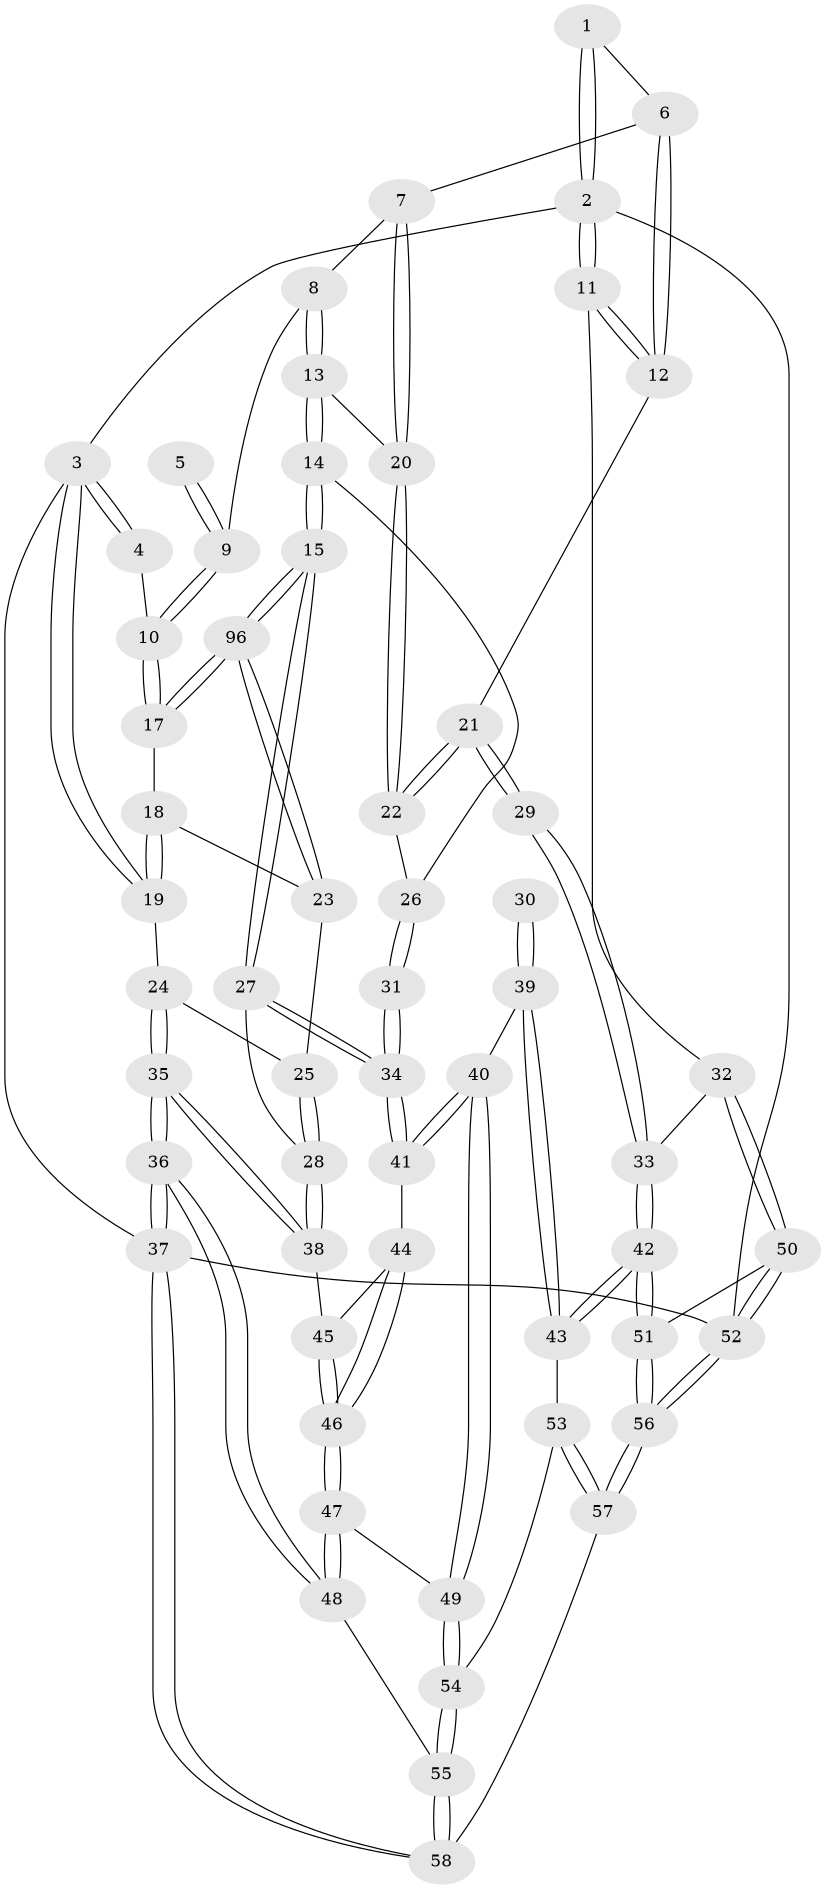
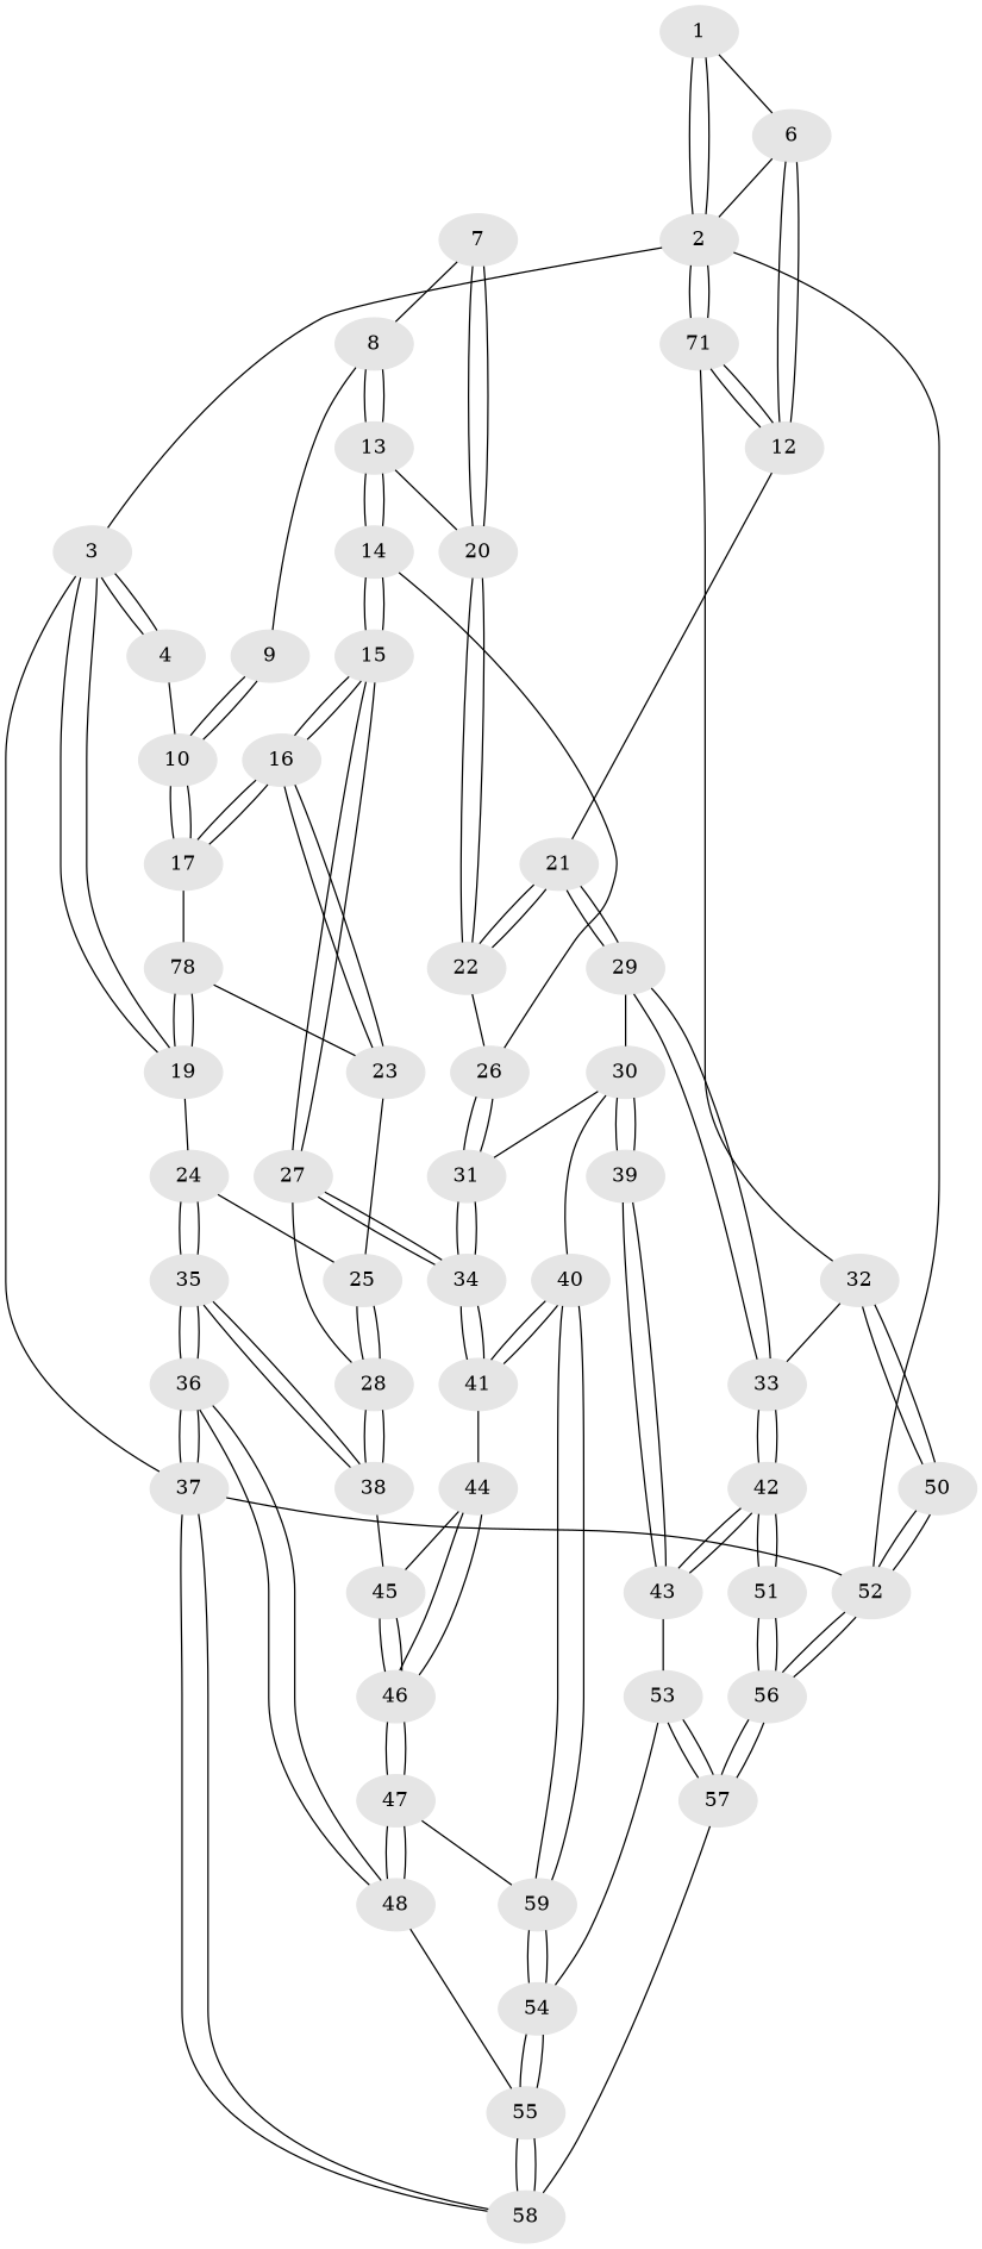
  graph {
    fontname="DejaVu Serif"
    node [color=gray90 fontname="DejaVu Serif" style=filled]
    edge [fontname="DejaVu Serif"]
    1
    2
    6
    3
-   11
+   11 [label=71]
    52
    7
    12
    4
    19
    37
    32
    56
    10
    24
    58
-   5
    9
    17
    8
    20
    21
    13
    22
    14
-   18
+   18 [label=78]
    33
    50
    29
    15
    26
-   16 [label=96]
+   16
    27
    31
    23
    28
    34
    25
    35
    30
    38
    36
    41
    45
    39
    42
    40
    43
    51
    44
    48
    55
    46
-   49
+   49 [label=59]
    53
    54
    57
    47
    1 -- 2
    1 -- 2
    1 -- 6
    2 -- 3
    2 -- 11
    2 -- 11
    2 -- 52
-   6 -- 7
+   6 -- 2
    6 -- 12
    6 -- 12
    3 -- 4
    3 -- 4
    3 -- 19
    3 -- 19
    3 -- 37
    11 -- 12
    11 -- 12
    11 -- 32
    52 -- 56
    52 -- 56
    7 -- 8
    7 -- 20
    7 -- 20
    12 -- 21
    4 -- 10
    19 -- 24
    37 -- 52
    37 -- 58
    37 -- 58
    32 -- 33
    32 -- 50
    32 -- 50
    56 -- 57
    56 -- 57
    10 -- 17
    10 -- 17
    24 -- 25
    24 -- 35
    24 -- 35
-   5 -- 9
-   5 -- 9
    9 -- 10
    9 -- 10
    17 -- 18
    8 -- 9
    8 -- 13
    8 -- 13
    20 -- 22
    20 -- 22
    21 -- 22
    21 -- 22
    21 -- 29
    21 -- 29
    13 -- 20
    13 -- 14
    13 -- 14
    22 -- 26
    14 -- 15
    14 -- 15
    14 -- 26
    18 -- 19
    18 -- 19
    18 -- 23
    33 -- 42
    33 -- 42
    50 -- 52
    50 -- 52
-   50 -- 51
    29 -- 33
    29 -- 33
+   29 -- 30
    15 -- 16
    15 -- 16
    15 -- 27
    15 -- 27
    26 -- 31
    26 -- 31
    16 -- 17
    16 -- 17
    16 -- 23
    16 -- 23
    27 -- 28
    27 -- 34
    27 -- 34
    31 -- 34
    31 -- 34
    23 -- 25
    28 -- 38
    28 -- 38
    34 -- 41
    34 -- 41
    25 -- 28
    25 -- 28
    35 -- 38
    35 -- 38
    35 -- 36
    35 -- 36
+   30 -- 31
    30 -- 39
    30 -- 39
    38 -- 45
    36 -- 37
    36 -- 37
    36 -- 48
    36 -- 48
    41 -- 44
    45 -- 46
    45 -- 46
-   39 -- 40
+   30 -- 40
    39 -- 43
    39 -- 43
    42 -- 43
    42 -- 43
    42 -- 51
    42 -- 51
    40 -- 41
    40 -- 41
    40 -- 49
    40 -- 49
    43 -- 53
    51 -- 56
    51 -- 56
    44 -- 45
    44 -- 46
    44 -- 46
    48 -- 55
    55 -- 58
    55 -- 58
    46 -- 47
    46 -- 47
    49 -- 54
    49 -- 54
    53 -- 54
    53 -- 57
    53 -- 57
    54 -- 55
    54 -- 55
    57 -- 58
    47 -- 48
    47 -- 48
    47 -- 49
  }
